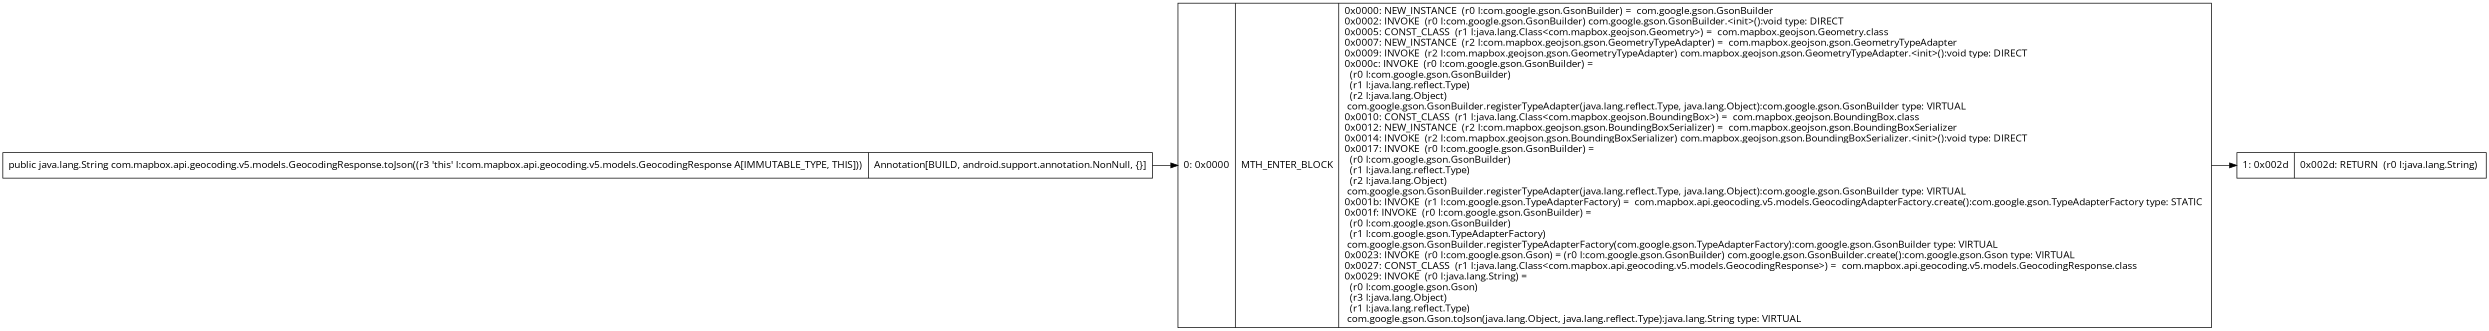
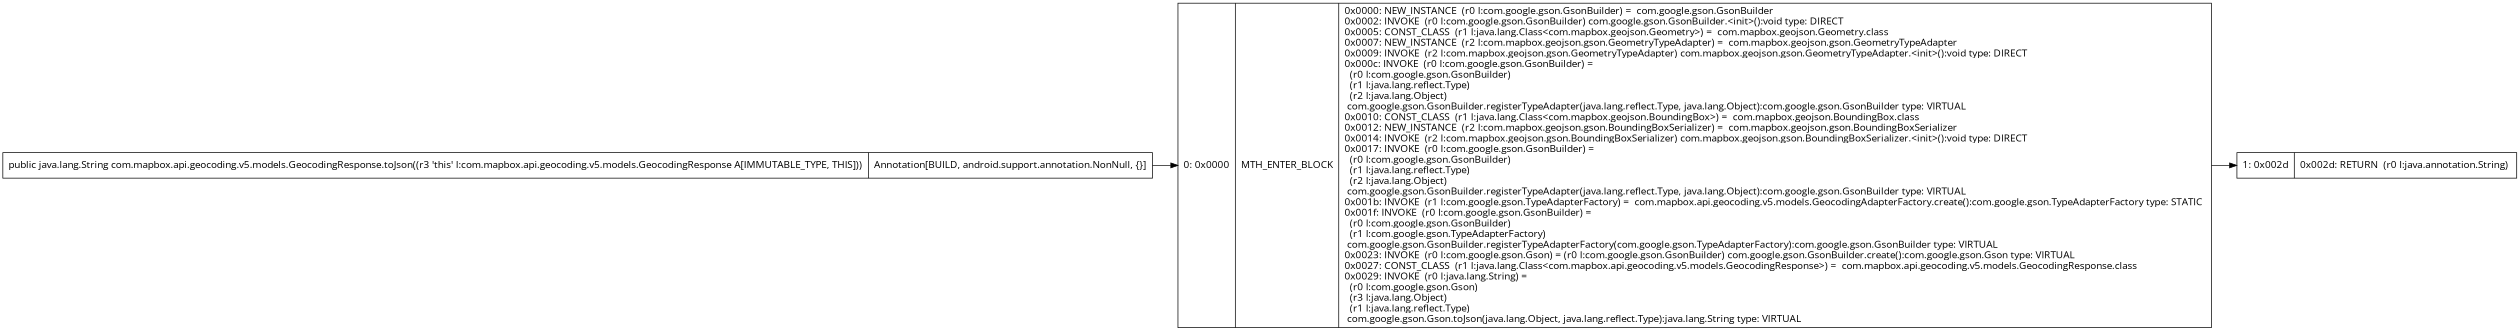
  digraph {
    rankdir=LR
    fontname="Open Sans"
    node [shape=record fontname="Open Sans"]
    edge [fontname="Open Sans"]
    n1 [label="{0\:\ 0x0000|MTH_ENTER_BLOCK\l|0x0000: NEW_INSTANCE  (r0 I:com.google.gson.GsonBuilder) =  com.google.gson.GsonBuilder \l0x0002: INVOKE  (r0 I:com.google.gson.GsonBuilder) com.google.gson.GsonBuilder.\<init\>():void type: DIRECT \l0x0005: CONST_CLASS  (r1 I:java.lang.Class\<com.mapbox.geojson.Geometry\>) =  com.mapbox.geojson.Geometry.class \l0x0007: NEW_INSTANCE  (r2 I:com.mapbox.geojson.gson.GeometryTypeAdapter) =  com.mapbox.geojson.gson.GeometryTypeAdapter \l0x0009: INVOKE  (r2 I:com.mapbox.geojson.gson.GeometryTypeAdapter) com.mapbox.geojson.gson.GeometryTypeAdapter.\<init\>():void type: DIRECT \l0x000c: INVOKE  (r0 I:com.google.gson.GsonBuilder) = \l  (r0 I:com.google.gson.GsonBuilder)\l  (r1 I:java.lang.reflect.Type)\l  (r2 I:java.lang.Object)\l com.google.gson.GsonBuilder.registerTypeAdapter(java.lang.reflect.Type, java.lang.Object):com.google.gson.GsonBuilder type: VIRTUAL \l0x0010: CONST_CLASS  (r1 I:java.lang.Class\<com.mapbox.geojson.BoundingBox\>) =  com.mapbox.geojson.BoundingBox.class \l0x0012: NEW_INSTANCE  (r2 I:com.mapbox.geojson.gson.BoundingBoxSerializer) =  com.mapbox.geojson.gson.BoundingBoxSerializer \l0x0014: INVOKE  (r2 I:com.mapbox.geojson.gson.BoundingBoxSerializer) com.mapbox.geojson.gson.BoundingBoxSerializer.\<init\>():void type: DIRECT \l0x0017: INVOKE  (r0 I:com.google.gson.GsonBuilder) = \l  (r0 I:com.google.gson.GsonBuilder)\l  (r1 I:java.lang.reflect.Type)\l  (r2 I:java.lang.Object)\l com.google.gson.GsonBuilder.registerTypeAdapter(java.lang.reflect.Type, java.lang.Object):com.google.gson.GsonBuilder type: VIRTUAL \l0x001b: INVOKE  (r1 I:com.google.gson.TypeAdapterFactory) =  com.mapbox.api.geocoding.v5.models.GeocodingAdapterFactory.create():com.google.gson.TypeAdapterFactory type: STATIC \l0x001f: INVOKE  (r0 I:com.google.gson.GsonBuilder) = \l  (r0 I:com.google.gson.GsonBuilder)\l  (r1 I:com.google.gson.TypeAdapterFactory)\l com.google.gson.GsonBuilder.registerTypeAdapterFactory(com.google.gson.TypeAdapterFactory):com.google.gson.GsonBuilder type: VIRTUAL \l0x0023: INVOKE  (r0 I:com.google.gson.Gson) = (r0 I:com.google.gson.GsonBuilder) com.google.gson.GsonBuilder.create():com.google.gson.Gson type: VIRTUAL \l0x0027: CONST_CLASS  (r1 I:java.lang.Class\<com.mapbox.api.geocoding.v5.models.GeocodingResponse\>) =  com.mapbox.api.geocoding.v5.models.GeocodingResponse.class \l0x0029: INVOKE  (r0 I:java.lang.String) = \l  (r0 I:com.google.gson.Gson)\l  (r3 I:java.lang.Object)\l  (r1 I:java.lang.reflect.Type)\l com.google.gson.Gson.toJson(java.lang.Object, java.lang.reflect.Type):java.lang.String type: VIRTUAL \l}"]
-   n2 [label="{1\:\ 0x002d|0x002d: RETURN  (r0 I:java.lang.String) \l}"]
+   n2 [label="{1\:\ 0x002d|0x002d: RETURN  (r0 I:java.annotation.String) \l}"]
    n3 [label="{public java.lang.String com.mapbox.api.geocoding.v5.models.GeocodingResponse.toJson((r3 'this' I:com.mapbox.api.geocoding.v5.models.GeocodingResponse A[IMMUTABLE_TYPE, THIS]))  | Annotation[BUILD, android.support.annotation.NonNull, \{\}]\l}"]
    n1 -> n2
    n3 -> n1
  }
